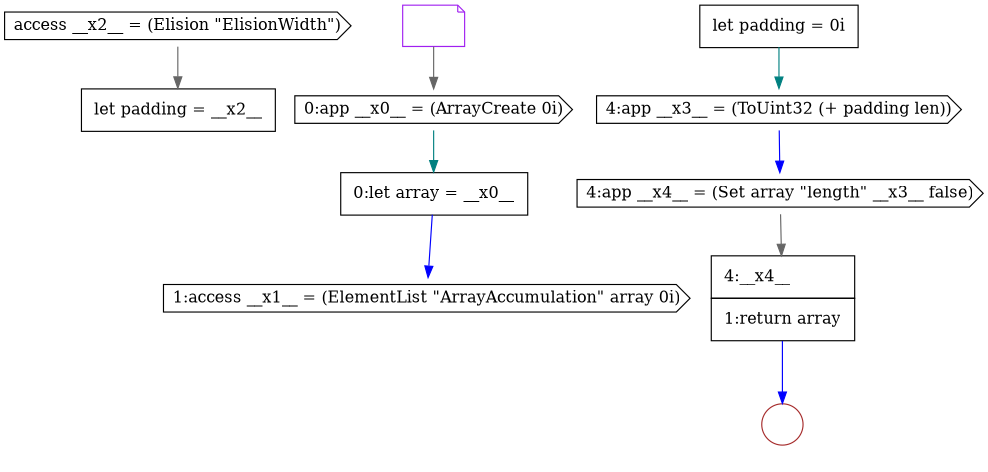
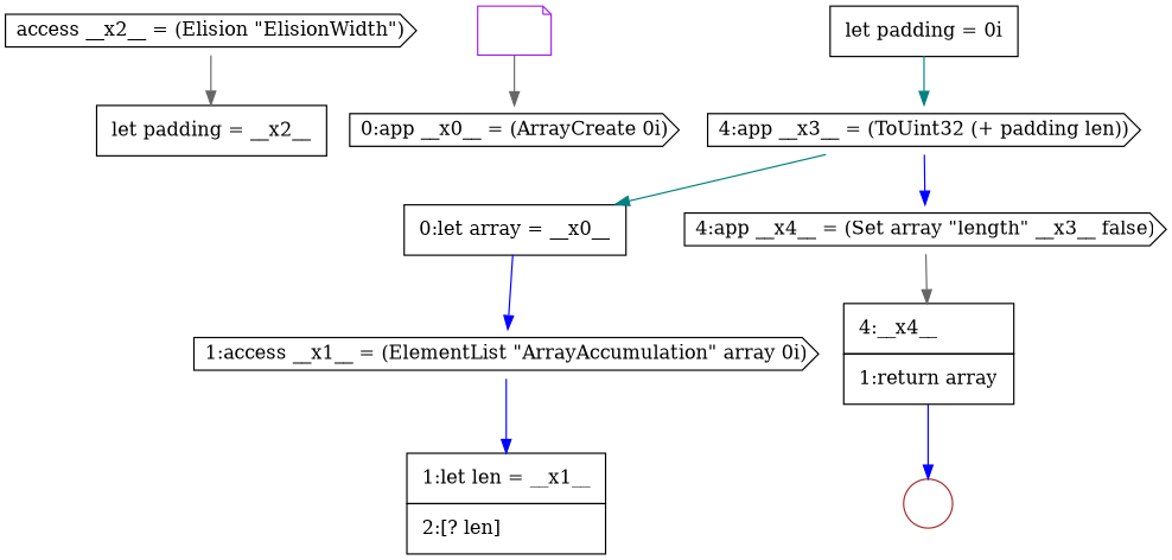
  digraph {
    node [color=black fillcolor=white shape=cds style=filled]
    edge [color=blue]
    n1 [label=<<font color="black">access __x2__ = (Elision &quot;ElisionWidth&quot;)</font>>]
    n2 [label=<<font color="black">     <table border="0" cellborder="1" cellspacing="0" cellpadding="10">       <tr><td align="left">let padding = __x2__</td></tr>     </table>   </font>> margin=0 shape=none]
    n3 [color=brown label=" " shape=circle]
+   n4 [label=<<font color="black">     <table border="0" cellborder="1" cellspacing="0" cellpadding="10">       <tr><td align="left">1:let len = __x1__</td></tr>       <tr><td align="left">2:[? len]</td></tr>     </table>   </font>> margin=0 shape=none]
    n5 [label=<<font color="black">0:app __x0__ = (ArrayCreate 0i)</font>>]
    n6 [label=<<font color="black">     <table border="0" cellborder="1" cellspacing="0" cellpadding="10">       <tr><td align="left">0:let array = __x0__</td></tr>     </table>   </font>> margin=0 shape=none]
    n7 [label=<<font color="black">1:access __x1__ = (ElementList &quot;ArrayAccumulation&quot; array 0i)</font>>]
    n8 [label=<<font color="black">     <table border="0" cellborder="1" cellspacing="0" cellpadding="10">       <tr><td align="left">4:__x4__</td></tr>       <tr><td align="left">1:return array</td></tr>     </table>   </font>> margin=0 shape=none]
    n9 [label=<<font color="black">     <table border="0" cellborder="1" cellspacing="0" cellpadding="10">       <tr><td align="left">let padding = 0i</td></tr>     </table>   </font>> margin=0 shape=none]
    n10 [label=<<font color="black">4:app __x3__ = (ToUint32 (+ padding len))</font>>]
    n11 [label=<<font color="black">4:app __x4__ = (Set array &quot;length&quot; __x3__ false)</font>>]
    n12 [color=purple label=" " shape=note]
    n1 -> n2 [color=gray40]
-   n5 -> n6 [color=teal]
+   n10 -> n6 [color=teal]
    n6 -> n7
+   n7 -> n4
    n8 -> n3
    n9 -> n10 [color=teal]
    n10 -> n11
    n11 -> n8 [color=gray40]
    n12 -> n5 [color=gray40]
  }
